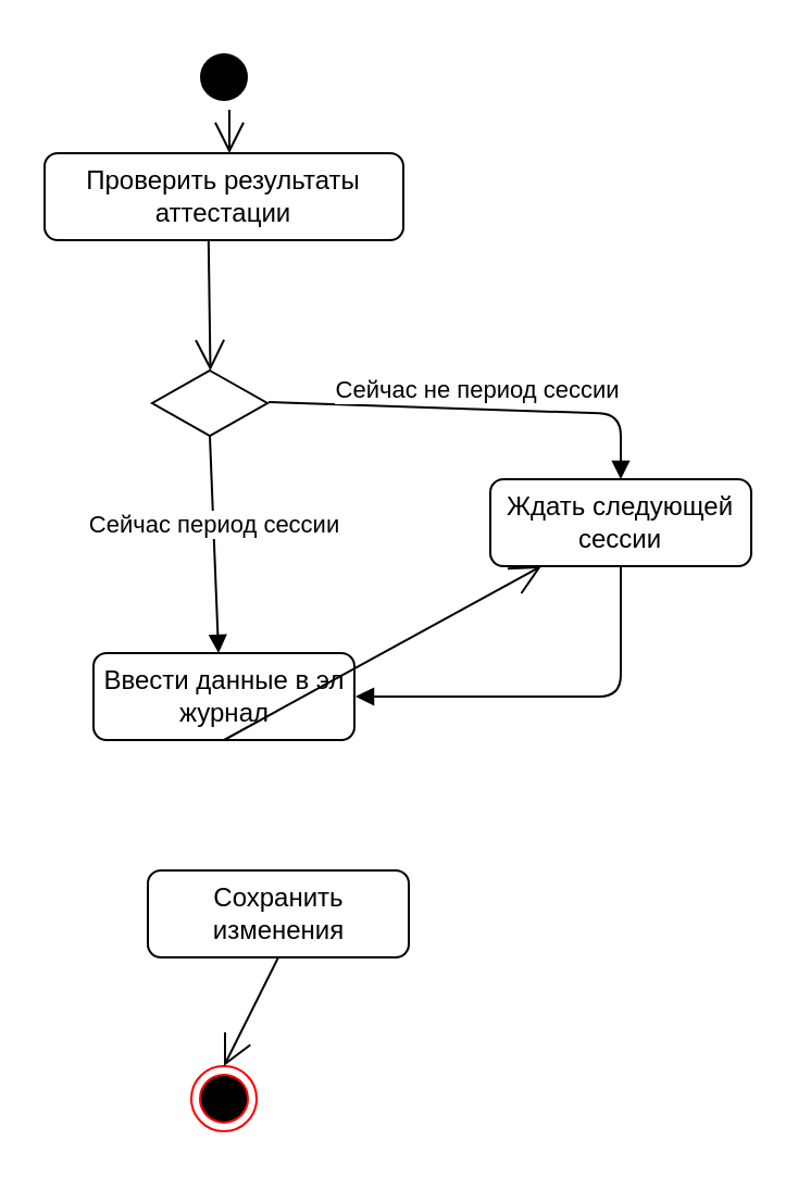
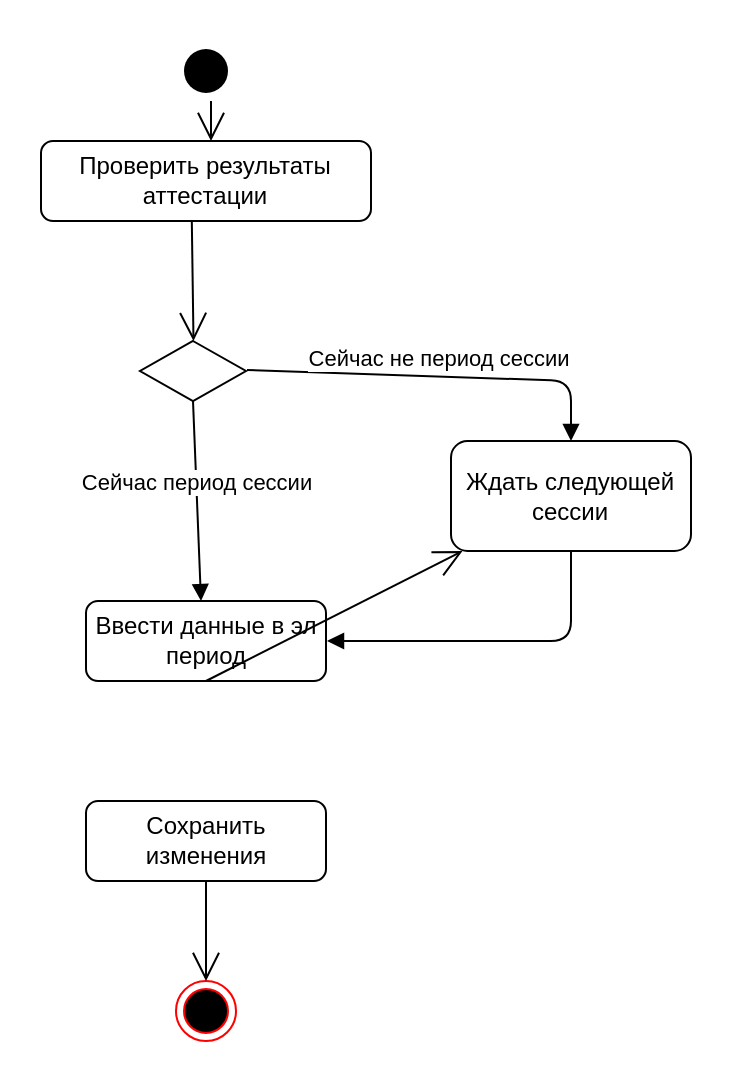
  <mxCell id="0" />
  <mxCell id="1" parent="0" />
  <mxCell id="2" value="" style="ellipse;html=1;shape=endState;fillColor=#000000;strokeColor=#ff0000;" vertex="1" parent="1"><mxGeometry x="87.5" y="490" width="30" height="30" as="geometry" /></mxCell>
  <mxCell id="3" value="" style="endArrow=open;endFill=1;endSize=12;html=1;" edge="1" parent="1" target="4"><mxGeometry width="160" relative="1" as="geometry"><mxPoint x="105" y="50" as="sourcePoint" /><mxPoint x="105" y="100" as="targetPoint" /><Array as="points"><mxPoint x="105" y="70" /></Array></mxGeometry></mxCell>
  <mxCell id="4" value="Проверить результаты аттестации" style="shape=ext;rounded=1;html=1;whiteSpace=wrap;" vertex="1" parent="1"><mxGeometry x="20" y="70" width="165" height="40" as="geometry" /></mxCell>
  <mxCell id="5" value="" style="endArrow=open;endFill=1;endSize=12;html=1;exitX=0.457;exitY=1.004;exitDx=0;exitDy=0;exitPerimeter=0;" edge="1" parent="1" source="4"><mxGeometry width="160" relative="1" as="geometry"><mxPoint x="43" y="210" as="sourcePoint" /><mxPoint x="96.247" y="170" as="targetPoint" /></mxGeometry></mxCell>
- <mxCell id="6" value="Ввести данные в эл журнал" style="shape=ext;rounded=1;html=1;whiteSpace=wrap;strokeWidth=1;" vertex="1" parent="1"><mxGeometry x="42.5" y="300" width="120" height="40" as="geometry" /></mxCell>
- <mxCell id="7" value="Сохранить изменения" style="shape=ext;rounded=1;html=1;whiteSpace=wrap;strokeWidth=1;" vertex="1" parent="1"><mxGeometry x="67.5" y="400" width="120" height="40" as="geometry" /></mxCell>
+ <mxCell id="6" value="Ввести данные в эл период" style="shape=ext;rounded=1;html=1;whiteSpace=wrap;strokeWidth=1;" vertex="1" parent="1"><mxGeometry x="42.5" y="300" width="120" height="40" as="geometry" /></mxCell>
+ <mxCell id="7" value="Сохранить изменения" style="shape=ext;rounded=1;html=1;whiteSpace=wrap;strokeWidth=1;" vertex="1" parent="1"><mxGeometry x="42.5" y="400" width="120" height="40" as="geometry" /></mxCell>
  <mxCell id="8" value="" style="endArrow=open;endFill=1;endSize=12;html=1;exitX=0.5;exitY=1;exitDx=0;exitDy=0;entryX=0.5;entryY=0;entryDx=0;entryDy=0;" edge="1" parent="1" source="7" target="2"><mxGeometry width="160" relative="1" as="geometry"><mxPoint x="20" y="540" as="sourcePoint" /><mxPoint x="180" y="540" as="targetPoint" /></mxGeometry></mxCell>
  <mxCell id="9" value="" style="endArrow=open;endFill=1;endSize=12;html=1;exitX=0.5;exitY=1;exitDx=0;exitDy=0;" edge="1" parent="1" source="6" target="11"><mxGeometry width="160" relative="1" as="geometry"><mxPoint x="20" y="540" as="sourcePoint" /><mxPoint x="180" y="540" as="targetPoint" /></mxGeometry></mxCell>
  <mxCell id="10" value="" style="strokeWidth=1;html=1;shape=mxgraph.flowchart.decision;whiteSpace=wrap;" vertex="1" parent="1"><mxGeometry x="69.5" y="170" width="53" height="30" as="geometry" /></mxCell>
- <mxCell id="11" value="Ждать следующей сессии" style="shape=ext;rounded=1;html=1;whiteSpace=wrap;strokeWidth=1;" vertex="1" parent="1"><mxGeometry x="225" y="220" width="120" height="40" as="geometry" /></mxCell>
+ <mxCell id="11" value="Ждать следующей сессии" style="shape=ext;rounded=1;html=1;whiteSpace=wrap;strokeWidth=1;" vertex="1" parent="1"><mxGeometry x="225" y="220" width="120" height="55" as="geometry" /></mxCell>
  <mxCell id="12" value="" style="html=1;verticalAlign=bottom;endArrow=block;exitX=0.5;exitY=1;exitDx=0;exitDy=0;" edge="1" parent="1" source="11"><mxGeometry width="80" relative="1" as="geometry"><mxPoint x="20" y="540" as="sourcePoint" /><mxPoint x="163" y="320" as="targetPoint" /><Array as="points"><mxPoint x="285" y="320" /></Array></mxGeometry></mxCell>
  <mxCell id="13" value="Сейчас не период сессии" style="html=1;verticalAlign=bottom;endArrow=block;entryX=0.5;entryY=0;entryDx=0;entryDy=0;" edge="1" parent="1" target="11"><mxGeometry width="80" relative="1" as="geometry"><mxPoint x="123" y="184.5" as="sourcePoint" /><mxPoint x="203" y="184.5" as="targetPoint" /><Array as="points"><mxPoint x="285" y="190" /></Array></mxGeometry></mxCell>
  <mxCell id="14" value="Сейчас период сессии" style="html=1;verticalAlign=bottom;endArrow=block;exitX=0.5;exitY=1;exitDx=0;exitDy=0;exitPerimeter=0;" edge="1" parent="1" source="10"><mxGeometry width="80" relative="1" as="geometry"><mxPoint x="20" y="540" as="sourcePoint" /><mxPoint x="100" y="300" as="targetPoint" /></mxGeometry></mxCell>
  <mxCell id="15" value="" style="ellipse;html=1;shape=endState;fillColor=#000000;strokeColor=none;" vertex="1" parent="1"><mxGeometry x="87.5" y="20" width="30" height="30" as="geometry" /></mxCell>
